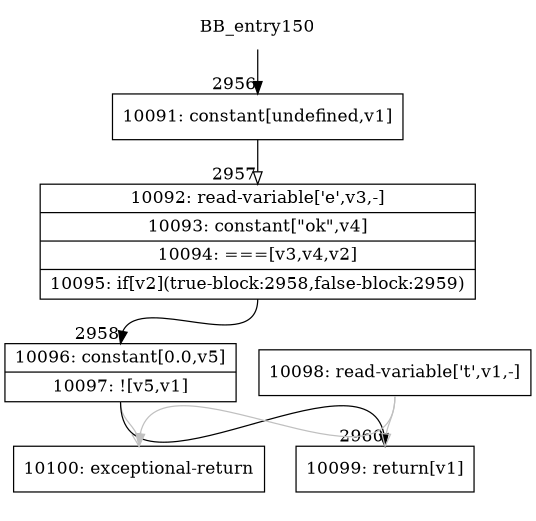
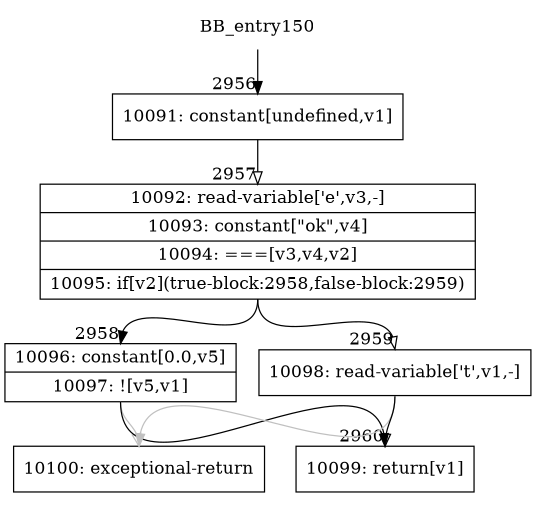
  digraph {
    rankdir=TD
    node [shape=record]
    edge [arrowhead=normal headport=n tailport=s]
    n1 [label=BB_entry150 shape=none]
    n2 [label="{10091: constant[undefined,v1]}"]
    n3 [label="{10092: read-variable['e',v3,-]|10093: constant[\"ok\",v4]|10094: ===[v3,v4,v2]|10095: if[v2](true-block:2958,false-block:2959)}"]
    n4 [label="{10096: constant[0.0,v5]|10097: ![v5,v1]}"]
    n5 [label="{10098: read-variable['t',v1,-]}"]
    n6 [label="{10100: exceptional-return}"]
    n7 [label="{10099: return[v1]}"]
    n1 -> n2 [headlabel="    2956"]
    n2 -> n3 [arrowhead=onormal headlabel="      2957"]
    n3 -> n4 [headlabel="      2958"]
+   n3 -> n5 [arrowhead=onormal headlabel="      2959"]
    n4 -> n6 [arrowhead=onormal color=gray]
    n4 -> n7 [headlabel="      2960"]
    n5 -> n6 [color=gray]
-   n5 -> n7 [arrowhead=onormal color=gray]
+   n5 -> n7 [arrowhead=onormal]
  }
